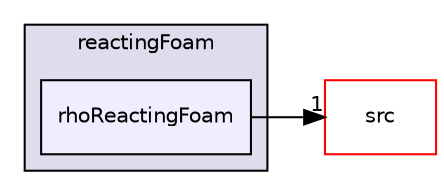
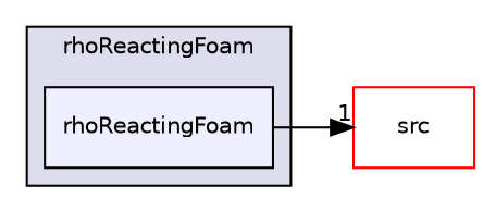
  digraph {
    compound=true
    rankdir=LR
    node [fontname=Helvetica fontsize=10 shape=box]
    n1 [fillcolor="#eeeeff" label=rhoReactingFoam pencolor=black style=filled]
    n2 [color=red label=src]
    subgraph cluster_1 {
      bgcolor="#ddddee"
      fontname=Helvetica
      fontsize=10
-     label=reactingFoam
+     label=rhoReactingFoam
      pencolor=black
      n1
    }
    n1 -> n2 [headlabel=1 labeldistance=1.5 labelfontname=Helvetica labelfontsize=10]
  }
